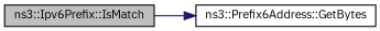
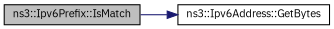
  digraph {
    rankdir=LR
    fontname="IBM Plex Sans"
    node [color=black fontname="IBM Plex Sans" fontsize=10 shape=record style=filled]
    n1 [fillcolor=grey75 fontcolor=black height=0.2 label="ns3::Ipv6Prefix::IsMatch" width=0.4]
-   n2 [fillcolor=white height=0.2 label="ns3::Prefix6Address::GetBytes" width=0.4]
+   n2 [fillcolor=white height=0.2 label="ns3::Ipv6Address::GetBytes" width=0.4]
    n1 -> n2 [color=midnightblue fontname="IBM Plex Sans" fontsize=10 labelfontname=Helvetica labelfontsize=10 style=solid]
  }
